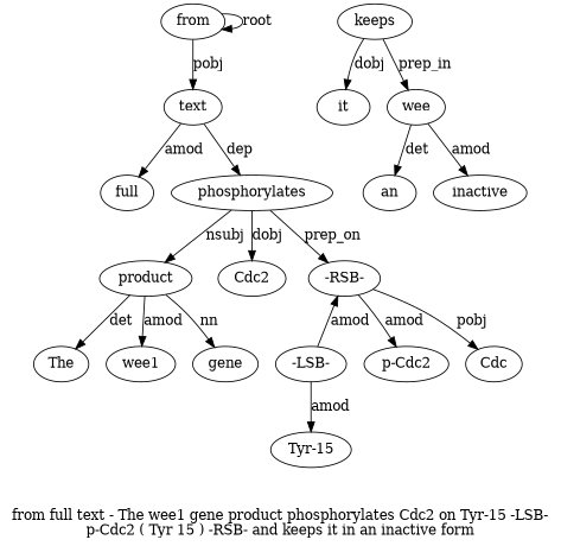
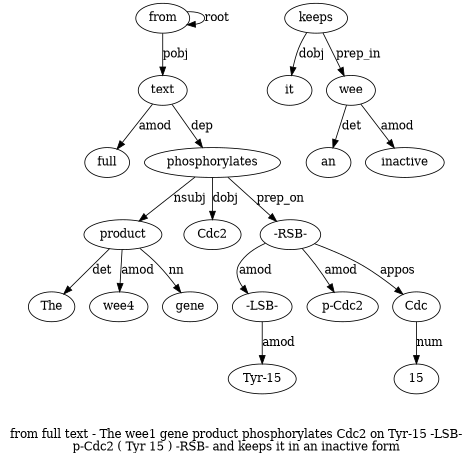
  digraph {
    label="from full text - The wee1 gene product phosphorylates Cdc2 on Tyr-15 -LSB-\np-Cdc2 ( Tyr 15 ) -RSB- and keeps it in an inactive form"
    node [fillcolor=white style=filled]
    n1 [label=from]
    n2 [label=text]
    n3 [label=full]
    n4 [label=phosphorylates]
    n5 [label=product]
    n6 [label=Cdc2]
    n7 [label="-RSB-"]
    n8 [label=The]
-   n9 [label=wee1]
+   n9 [label=wee4]
    n10 [label=gene]
    n11 [label="-LSB-"]
    n12 [label="p-Cdc2"]
    n13 [label=Cdc]
    n14 [label=keeps]
    n15 [label=it]
    n16 [label=wee]
    n17 [label="Tyr-15"]
+   n18 [label=15]
    n19 [label=an]
    n20 [label=inactive]
    n1 -> n1 [label=root]
    n1 -> n2 [label=pobj]
    n2 -> n3 [label=amod]
    n2 -> n4 [label=dep]
    n4 -> n5 [label=nsubj]
    n4 -> n6 [label=dobj]
    n4 -> n7 [label=prep_on]
    n5 -> n8 [label=det]
    n5 -> n9 [label=amod]
    n5 -> n10 [label=nn]
-   n11 -> n7 [label=amod]
+   n7 -> n11 [label=amod]
    n7 -> n12 [label=amod]
-   n7 -> n13 [label=pobj]
+   n7 -> n13 [label=appos]
    n11 -> n17 [label=amod]
+   n13 -> n18 [label=num]
    n14 -> n15 [label=dobj]
    n14 -> n16 [label=prep_in]
    n16 -> n19 [label=det]
    n16 -> n20 [label=amod]
  }
